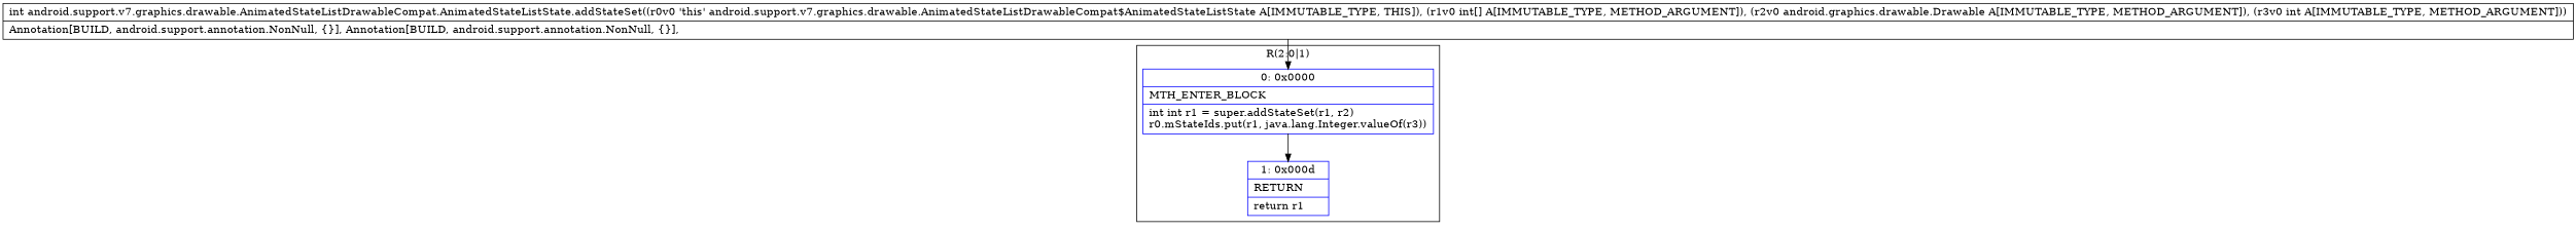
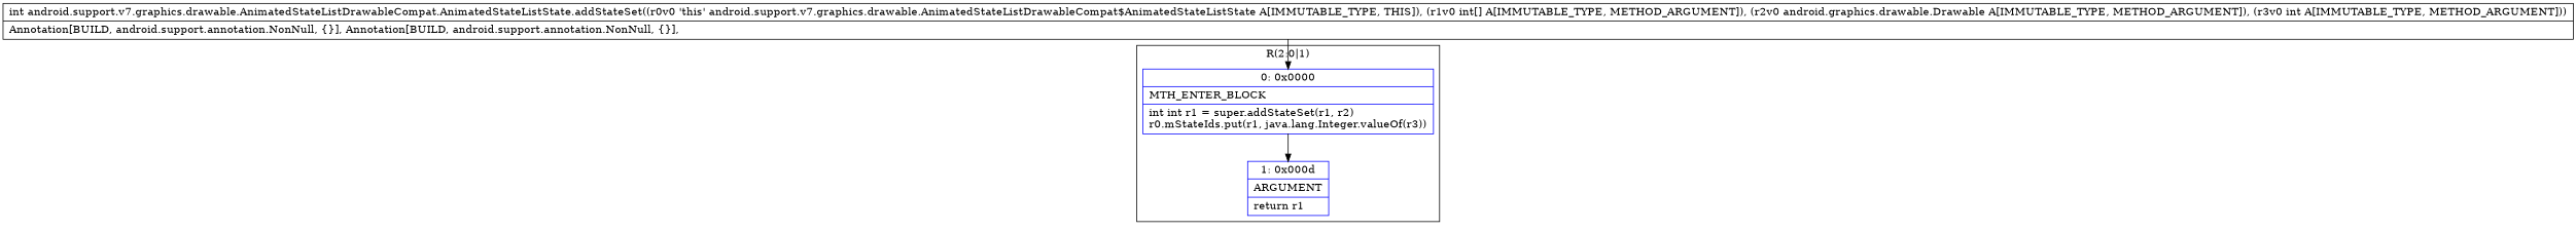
  digraph {
    node [color=blue shape=record]
    n1 [label="{0\:\ 0x0000|MTH_ENTER_BLOCK\l|int int r1 = super.addStateSet(r1, r2)\lr0.mStateIds.put(r1, java.lang.Integer.valueOf(r3))\l}"]
-   n2 [label="{1\:\ 0x000d|RETURN\l|return r1\l}"]
+   n2 [label="{1\:\ 0x000d|ARGUMENT\l|return r1\l}"]
    n3 [label="{int android.support.v7.graphics.drawable.AnimatedStateListDrawableCompat.AnimatedStateListState.addStateSet((r0v0 'this' android.support.v7.graphics.drawable.AnimatedStateListDrawableCompat$AnimatedStateListState A[IMMUTABLE_TYPE, THIS]), (r1v0 int[] A[IMMUTABLE_TYPE, METHOD_ARGUMENT]), (r2v0 android.graphics.drawable.Drawable A[IMMUTABLE_TYPE, METHOD_ARGUMENT]), (r3v0 int A[IMMUTABLE_TYPE, METHOD_ARGUMENT]))  | Annotation[BUILD, android.support.annotation.NonNull, \{\}], Annotation[BUILD, android.support.annotation.NonNull, \{\}], \l}" color=""]
    subgraph cluster_1 {
      label="R(2:0|1)"
      n1
      n2
    }
    n1 -> n2
    n3 -> n1
  }
